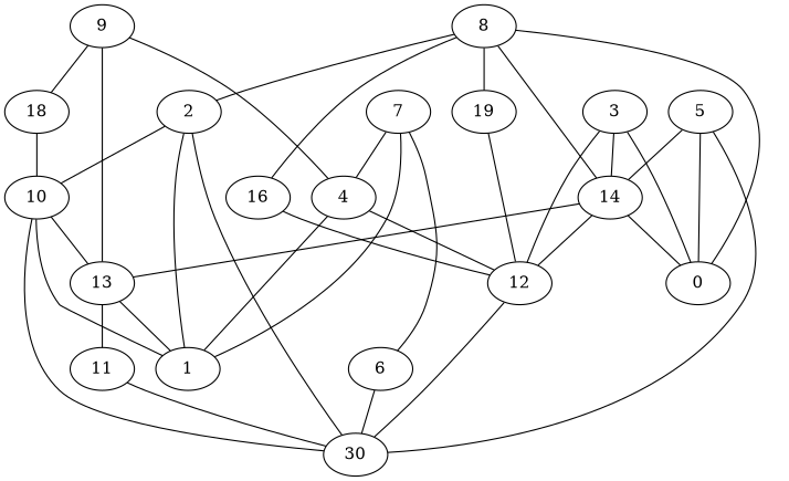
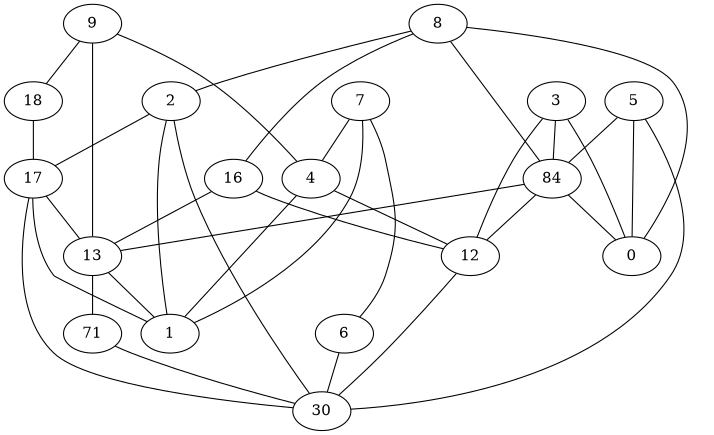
  digraph {
    edge [color=black dir=none]
    2
    n2 [label=30]
    1
-   17 [label=10]
+   17
    13
    7
    4
    6
    18
-   14
+   14 [label=84]
    12
    0
-   11
+   11 [label=71]
    16
    3
    5
    9
    8
-   19
    subgraph sub_1 {
      2
      n2
      1
      17
      13
      7
      4
      6
      18
      14
      12
      0
      11
      16
      3
      5
      9
      8
-     19
    }
    2 -> n2
    2 -> 1
    2 -> 17
    17 -> n2
    17 -> 1
    17 -> 13
    13 -> 1
    13 -> 11
    7 -> 1
    7 -> 4
    7 -> 6
    4 -> 1
    4 -> 12
    6 -> n2
    18 -> 17
    14 -> 13
    14 -> 12
    14 -> 0
    12 -> n2
    11 -> n2
+   16 -> 13
    16 -> 12
    3 -> 14
    3 -> 12
    3 -> 0
    5 -> n2
    5 -> 14
    5 -> 0
    9 -> 13
    9 -> 4
    9 -> 18
    8 -> 2
    8 -> 14
    8 -> 0
    8 -> 16
-   8 -> 19
-   19 -> 12
  }
